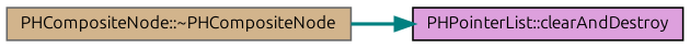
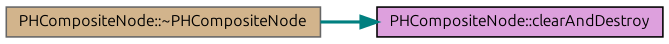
  digraph {
    rankdir=LR
    fontname=Ubuntu
    node [fontname=Ubuntu fontsize=10 shape=record style=filled]
    n1 [color=gray40 fillcolor=tan fontcolor=black height=0.2 label="PHCompositeNode::~PHCompositeNode" width=0.4]
-   n2 [color=black height=0.2 label="PHPointerList::clearAndDestroy" width=0.4 fillcolor=plum]
+   n2 [color=black height=0.2 label="PHCompositeNode::clearAndDestroy" width=0.4 fillcolor=plum]
    n1 -> n2 [color=teal fontname=Ubuntu fontsize=10 labelfontname=FreeSans labelfontsize=10 style=bold]
  }
